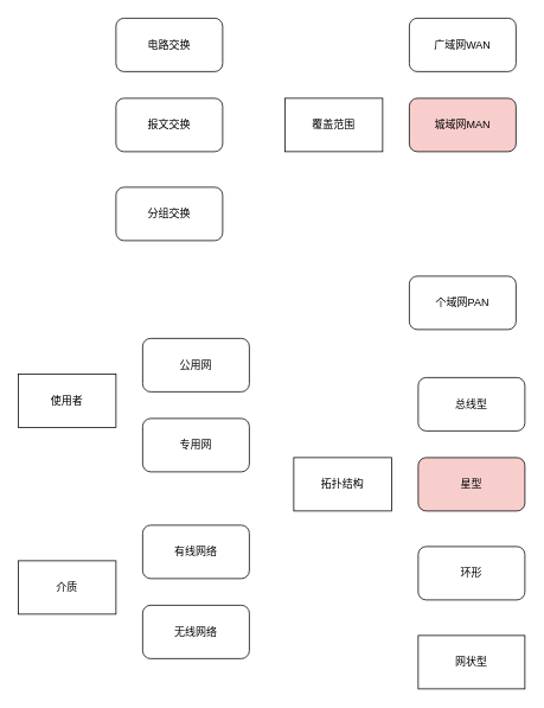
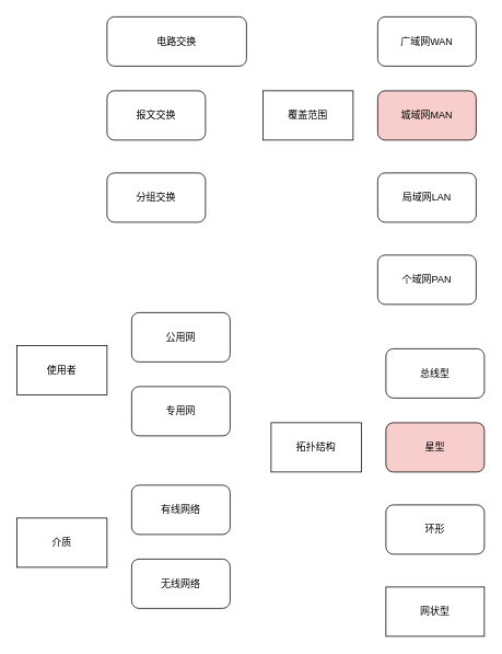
  <mxCell id="0" />
  <mxCell id="1" parent="0" />
- <mxCell id="2" value="电路交换" style="rounded=1;whiteSpace=wrap;html=1;" parent="1" vertex="1"><mxGeometry x="130" y="20" width="120" height="60" as="geometry" /></mxCell>
+ <mxCell id="2" value="电路交换" style="rounded=1;whiteSpace=wrap;html=1;" parent="1" vertex="1"><mxGeometry x="130" y="20" width="170" height="60" as="geometry" /></mxCell>
  <mxCell id="3" value="分组交换" style="rounded=1;whiteSpace=wrap;html=1;" parent="1" vertex="1"><mxGeometry x="130" y="210" width="120" height="60" as="geometry" /></mxCell>
  <mxCell id="4" value="报文交换" style="rounded=1;whiteSpace=wrap;html=1;" parent="1" vertex="1"><mxGeometry x="130" y="110" width="120" height="60" as="geometry" /></mxCell>
  <mxCell id="5" value="使用者" style="rounded=0;whiteSpace=wrap;html=1;" parent="1" vertex="1"><mxGeometry x="20" y="420" width="110" height="60" as="geometry" /></mxCell>
  <mxCell id="6" value="公用网" style="rounded=1;whiteSpace=wrap;html=1;" parent="1" vertex="1"><mxGeometry x="160" y="380" width="120" height="60" as="geometry" /></mxCell>
  <mxCell id="7" value="专用网" style="rounded=1;whiteSpace=wrap;html=1;" parent="1" vertex="1"><mxGeometry x="160" y="470" width="120" height="60" as="geometry" /></mxCell>
  <mxCell id="8" value="介质" style="rounded=0;whiteSpace=wrap;html=1;" parent="1" vertex="1"><mxGeometry x="20" y="630" width="110" height="60" as="geometry" /></mxCell>
  <mxCell id="9" value="有线网络" style="rounded=1;whiteSpace=wrap;html=1;" parent="1" vertex="1"><mxGeometry x="160" y="590" width="120" height="60" as="geometry" /></mxCell>
  <mxCell id="10" value="无线网络" style="rounded=1;whiteSpace=wrap;html=1;" parent="1" vertex="1"><mxGeometry x="160" y="680" width="120" height="60" as="geometry" /></mxCell>
  <mxCell id="11" value="覆盖范围" style="rounded=0;whiteSpace=wrap;html=1;" parent="1" vertex="1"><mxGeometry x="320" y="110" width="110" height="60" as="geometry" /></mxCell>
  <mxCell id="12" value="广域网WAN" style="rounded=1;whiteSpace=wrap;html=1;" parent="1" vertex="1"><mxGeometry x="460" y="20" width="120" height="60" as="geometry" /></mxCell>
+ <mxCell id="13" value="局域网LAN" style="rounded=1;whiteSpace=wrap;html=1;" parent="1" vertex="1"><mxGeometry x="460" y="210" width="120" height="60" as="geometry" /></mxCell>
  <mxCell id="14" value="城域网MAN" style="rounded=1;whiteSpace=wrap;html=1;fillColor=#f8cecc;" parent="1" vertex="1"><mxGeometry x="460" y="110" width="120" height="60" as="geometry" /></mxCell>
  <mxCell id="15" value="个域网PAN" style="rounded=1;whiteSpace=wrap;html=1;" parent="1" vertex="1"><mxGeometry x="460" y="310" width="120" height="60" as="geometry" /></mxCell>
  <mxCell id="16" value="拓扑结构" style="rounded=0;whiteSpace=wrap;html=1;" parent="1" vertex="1"><mxGeometry x="330" y="514" width="110" height="60" as="geometry" /></mxCell>
  <mxCell id="17" value="总线型" style="rounded=1;whiteSpace=wrap;html=1;" parent="1" vertex="1"><mxGeometry x="470" y="424" width="120" height="60" as="geometry" /></mxCell>
  <mxCell id="18" value="环形" style="rounded=1;whiteSpace=wrap;html=1;" parent="1" vertex="1"><mxGeometry x="470" y="614" width="120" height="60" as="geometry" /></mxCell>
  <mxCell id="19" value="星型" style="rounded=1;whiteSpace=wrap;html=1;fillColor=#f8cecc;" parent="1" vertex="1"><mxGeometry x="470" y="514" width="120" height="60" as="geometry" /></mxCell>
  <mxCell id="20" value="网状型" style="whiteSpace=wrap;html=1;rounded=0;" parent="1" vertex="1"><mxGeometry x="470" y="714" width="120" height="60" as="geometry" /></mxCell>
